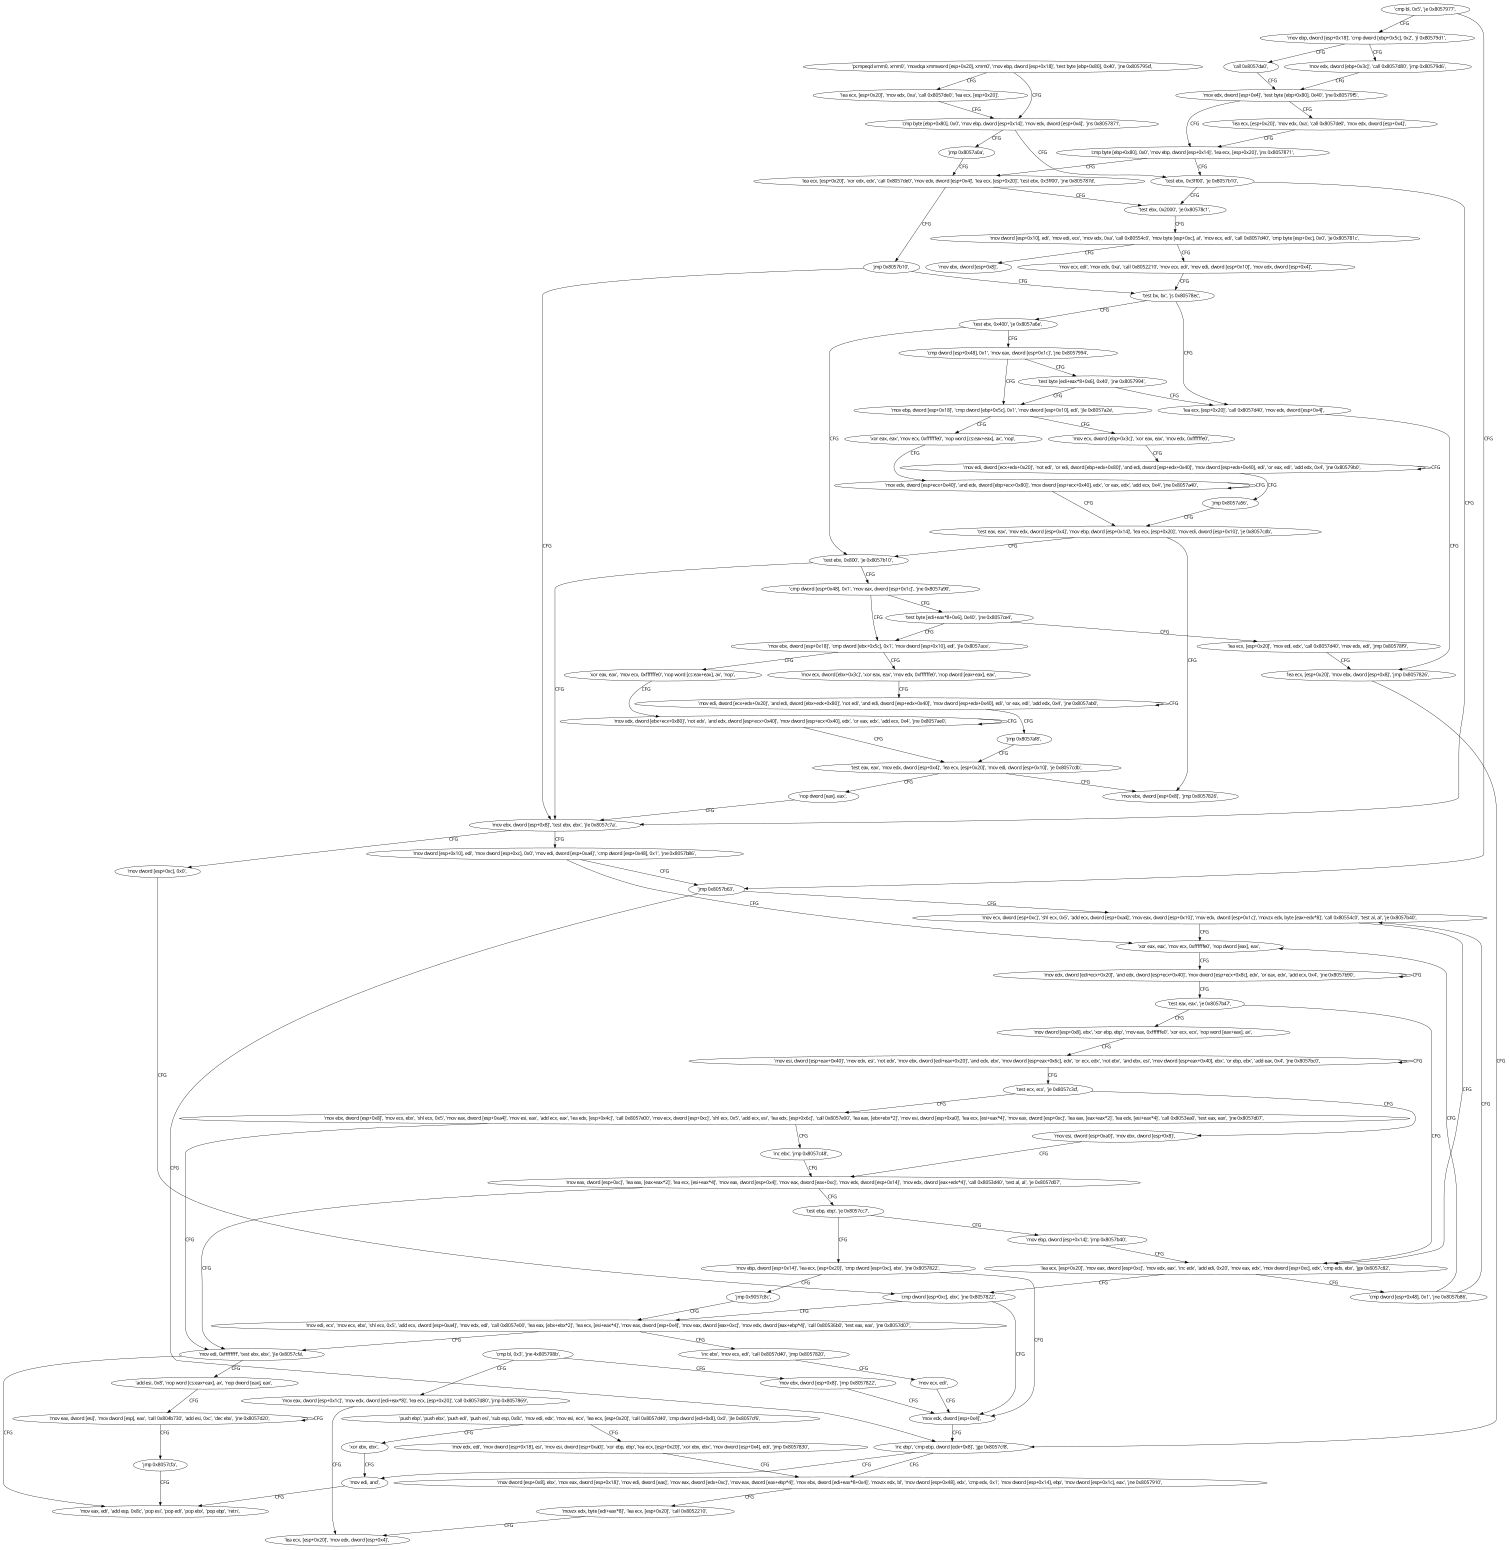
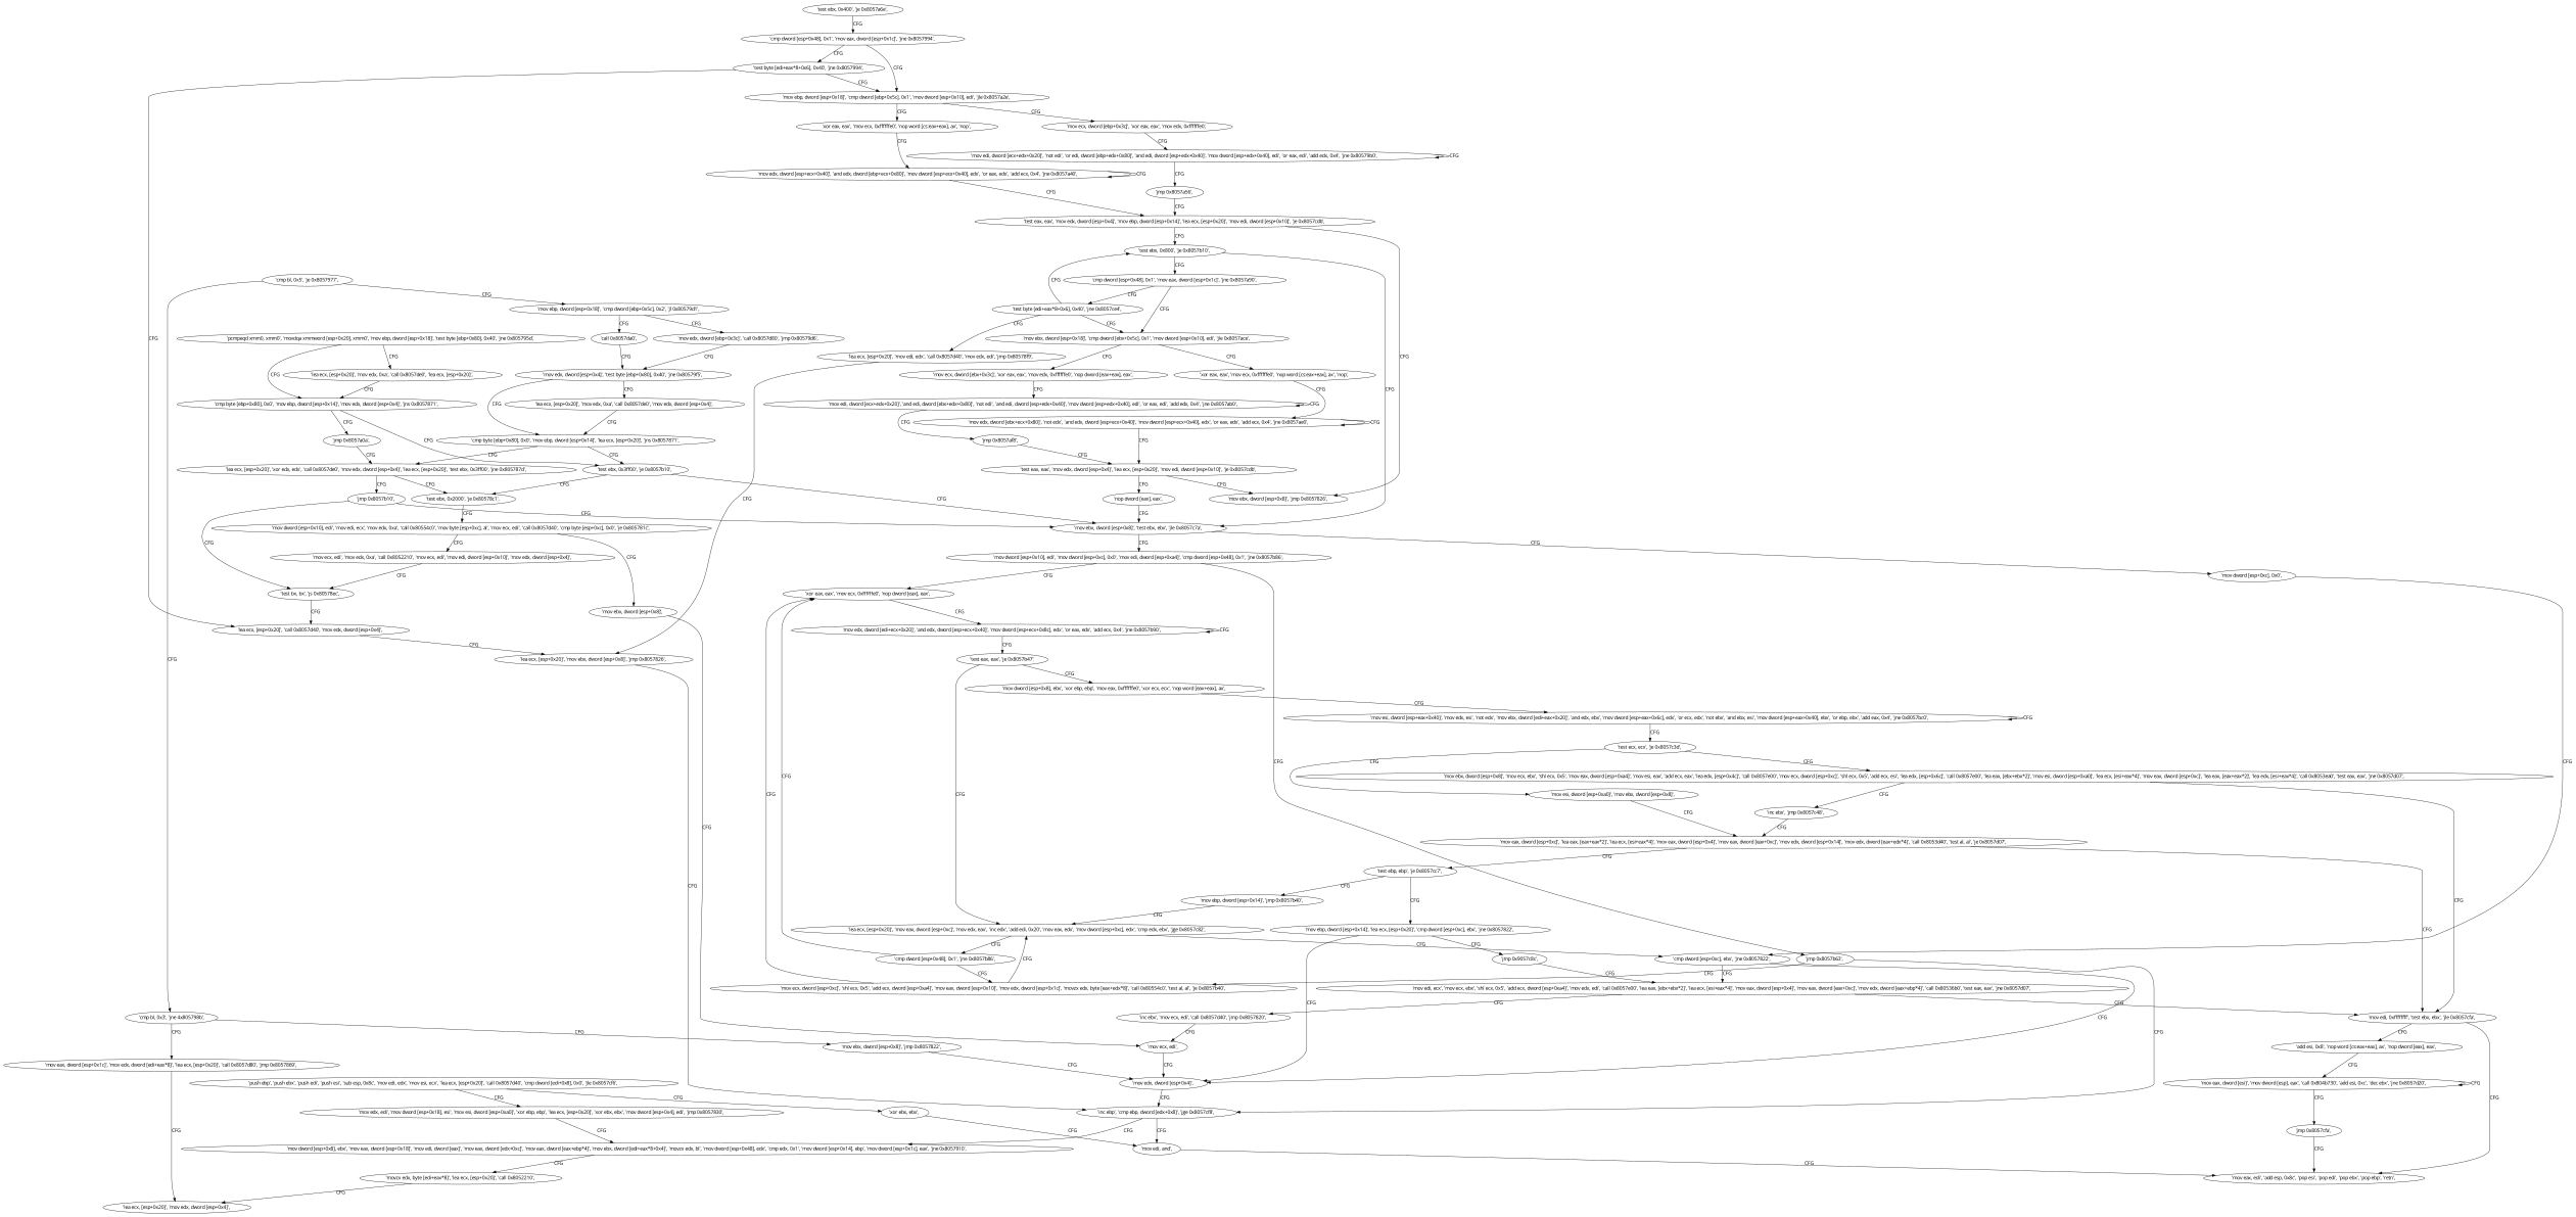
  digraph {
    fontname="Open Sans"
    node [fontname="Open Sans"]
    edge [fontname="Open Sans"]
    n1 [label="'push ebp', 'push ebx', 'push edi', 'push esi', 'sub esp, 0x8c', 'mov edi, edx', 'mov esi, ecx', 'lea ecx, [esp+0x20]', 'call 0x8057d40', 'cmp dword [edi+0x8], 0x0', 'jle 0x8057cf6', "]
    n2 [label="'xor ebx, ebx', "]
    n3 [label="'mov edx, edi', 'mov dword [esp+0x18], esi', 'mov esi, dword [esp+0xa0]', 'xor ebp, ebp', 'lea ecx, [esp+0x20]', 'xor ebx, ebx', 'mov dword [esp+0x4], edi', 'jmp 0x8057830', "]
    n4 [label="'mov edi, and',"]
    n5 [label="'mov dword [esp+0x8], ebx', 'mov eax, dword [esp+0x18]', 'mov edi, dword [eax]', 'mov eax, dword [edx+0xc]', 'mov eax, dword [eax+ebp*4]', 'mov ebx, dword [edi+eax*8+0x4]', 'movzx edx, bl', 'mov dword [esp+0x48], edx', 'cmp edx, 0x1', 'mov dword [esp+0x14], ebp', 'mov dword [esp+0x1c], eax', 'jne 0x8057910', "]
    n6 [label="'mov eax, edi', 'add esp, 0x8c', 'pop esi', 'pop edi', 'pop ebx', 'pop ebp', 'retn', "]
    n7 [label="'movzx edx, byte [edi+eax*8]', 'lea ecx, [esp+0x20]', 'call 0x8052210', "]
    n8 [label="'lea ecx, [esp+0x20]', 'mov edx, dword [esp+0x4]', "]
    n9 [label="'pcmpeqd xmm0, xmm0', 'movdqa xmmword [esp+0x20], xmm0', 'mov ebp, dword [esp+0x18]', 'test byte [ebp+0x80], 0x40', 'jne 0x805795d', "]
    n10 [label="'cmp byte [ebp+0x80], 0x0', 'mov ebp, dword [esp+0x14]', 'mov edx, dword [esp+0x4]', 'jns 0x8057871', "]
    n11 [label="'lea ecx, [esp+0x20]', 'mov edx, 0xa', 'call 0x8057de0', 'lea ecx, [esp+0x20]', "]
    n12 [label="'cmp bl, 0x5', 'je 0x8057977', "]
    n13 [label="'mov ebp, dword [esp+0x18]', 'cmp dword [ebp+0x5c], 0x2', 'jl 0x80579d1', "]
    n14 [label="'cmp bl, 0x3', 'jne 4x805798b',"]
    n15 [label="'test ebx, 0x3ff00', 'je 0x8057b10', "]
    n16 [label="'jmp 0x8057a0a', "]
    n17 [label="'call 0x8057da0', "]
    n18 [label="'mov edx, dword [ebp+0x3c]', 'call 0x8057d80', 'jmp 0x80579d6', "]
    n19 [label="'mov ebx, dword [esp+0x8]', 'jmp 0x8057822', "]
    n20 [label="'mov eax, dword [esp+0x1c]', 'mov edx, dword [edi+eax*8]', 'lea ecx, [esp+0x20]', 'call 0x8057d80', 'jmp 0x8057869', "]
    n21 [label="'mov ebx, dword [esp+0x8]', 'test ebx, ebx', 'jle 0x8057c7a', "]
    n22 [label="'test ebx, 0x2000', 'je 0x80578c1', "]
    n23 [label="'lea ecx, [esp+0x20]', 'xor edx, edx', 'call 0x8057de0', 'mov edx, dword [esp+0x4]', 'lea ecx, [esp+0x20]', 'test ebx, 0x3ff00', 'jne 0x805787d', "]
    n24 [label="'mov edx, dword [esp+0x4]', 'test byte [ebp+0x80], 0x40', 'jne 0x80579f5', "]
    n25 [label="'mov edx, dword [esp+0x4]', "]
    n26 [label="'mov dword [esp+0xc], 0x0', "]
    n27 [label="'mov dword [esp+0x10], edi', 'mov dword [esp+0xc], 0x0', 'mov edi, dword [esp+0xa4]', 'cmp dword [esp+0x48], 0x1', 'jne 0x8057b86', "]
    n28 [label="'cmp dword [esp+0xc], ebx', 'jne 0x8057822', "]
    n29 [label="'xor eax, eax', 'mov ecx, 0xffffffe0', 'nop dword [eax], eax', "]
    n30 [label="'jmp 0x8057b63', "]
    n31 [label="'mov edi, ecx', 'mov ecx, ebx', 'shl ecx, 0x5', 'add ecx, dword [esp+0xa4]', 'mov edx, edi', 'call 0x8057e00', 'lea eax, [ebx+ebx*2]', 'lea ecx, [esi+eax*4]', 'mov eax, dword [esp+0x4]', 'mov eax, dword [eax+0xc]', 'mov edx, dword [eax+ebp*4]', 'call 0x80536b0', 'test eax, eax', 'jne 0x8057d07', "]
    n32 [label="'mov edx, dword [edi+ecx+0x20]', 'and edx, dword [esp+ecx+0x40]', 'mov dword [esp+ecx+0x8c], edx', 'or eax, edx', 'add ecx, 0x4', 'jne 0x8057b90', "]
    n33 [label="'mov ecx, dword [esp+0xc]', 'shl ecx, 0x5', 'add ecx, dword [esp+0xa4]', 'mov eax, dword [esp+0x10]', 'mov edx, dword [esp+0x1c]', 'movzx edx, byte [eax+edx*8]', 'call 0x80554c0', 'test al, al', 'je 0x8057b40', "]
    n34 [label="'inc ebp', 'cmp ebp, dword [edx+0x8]', 'jge 0x8057cf8', "]
    n35 [label="'mov dword [esp+0x10], edi', 'mov edi, ecx', 'mov edx, 0xa', 'call 0x80554c0', 'mov byte [esp+0xc], al', 'mov ecx, edi', 'call 0x8057d40', 'cmp byte [esp+0xc], 0x0', 'je 0x805781c', "]
    n36 [label="'test bx, bx', 'js 0x80578ec', "]
    n37 [label="'lea ecx, [esp+0x20]', 'call 0x8057d40', 'mov edx, dword [esp+0x4]', "]
    n38 [label="'test ebx, 0x400', 'je 0x8057a6e', "]
    n39 [label="'mov ebx, dword [esp+0x8]', "]
    n40 [label="'mov ecx, edi', 'mov edx, 0xa', 'call 0x8052210', 'mov ecx, edi', 'mov edi, dword [esp+0x10]', 'mov edx, dword [esp+0x4]', "]
    n41 [label="'lea ecx, [esp+0x20]', 'mov ebx, dword [esp+0x8]', 'jmp 0x8057826', "]
    n42 [label="'test ebx, 0x800', 'je 0x8057b10', "]
    n43 [label="'cmp dword [esp+0x48], 0x1', 'mov eax, dword [esp+0x1c]', 'jne 0x8057994', "]
    n44 [label="'mov ecx, edi', "]
    n45 [label="'jmp 0x8057b10', "]
    n46 [label="'cmp byte [ebp+0x80], 0x0', 'mov ebp, dword [esp+0x14]', 'lea ecx, [esp+0x20]', 'jns 0x8057871', "]
    n47 [label="'lea ecx, [esp+0x20]', 'mov edx, 0xa', 'call 0x8057de0', 'mov edx, dword [esp+0x4]', "]
    n48 [label="'mov edi, 0xffffffff', 'test ebx, ebx', 'jle 0x8057cfa', "]
    n49 [label="'inc ebx', 'mov ecx, edi', 'call 0x8057d40', 'jmp 0x8057820', "]
    n50 [label="'test eax, eax', 'je 0x8057b47',"]
    n51 [label="'lea ecx, [esp+0x20]', 'mov eax, dword [esp+0xc]', 'mov edx, eax', 'inc edx', 'add edi, 0x20', 'mov eax, edx', 'mov dword [esp+0xc], edx', 'cmp edx, ebx', 'jge 0x8057c82', "]
    n52 [label="'cmp dword [esp+0x48], 0x1', 'mov eax, dword [esp+0x1c]', 'jne 0x8057a90', "]
    n53 [label="'mov ebp, dword [esp+0x18]', 'cmp dword [ebp+0x5c], 0x1', 'mov dword [esp+0x10], edi', 'jle 0x8057a2e', "]
    n54 [label="'test byte [edi+eax*8+0x6], 0x40', 'jne 0x8057994', "]
    n55 [label="'add esi, 0x8', 'nop word [cs:eax+eax], ax', 'nop dword [eax], eax', "]
    n56 [label="'mov eax, dword [esi]', 'mov dword [esp], eax', 'call 0x804b730', 'add esi, 0xc', 'dec ebx', 'jne 0x8057d20', "]
    n57 [label="'mov dword [esp+0x8], ebx', 'xor ebp, ebp', 'mov eax, 0xffffffe0', 'xor ecx, ecx', 'nop word [eax+eax], ax', "]
    n58 [label="'cmp dword [esp+0x48], 0x1', 'jne 0x8057b86', "]
    n59 [label="'mov ebx, dword [esp+0x18]', 'cmp dword [ebx+0x5c], 0x1', 'mov dword [esp+0x10], edi', 'jle 0x8057ace', "]
    n60 [label="'test byte [edi+eax*8+0x6], 0x40', 'jne 0x8057ce4', "]
    n61 [label="'xor eax, eax', 'mov ecx, 0xffffffe0', 'nop word [cs:eax+eax], ax', 'nop', "]
    n62 [label="'mov ecx, dword [ebp+0x3c]', 'xor eax, eax', 'mov edx, 0xffffffe0', "]
    n63 [label="'jmp 0x8057cfa', "]
    n64 [label="'mov esi, dword [esp+eax+0x40]', 'mov edx, esi', 'not edx', 'mov ebx, dword [edi+eax+0x20]', 'and edx, ebx', 'mov dword [esp+eax+0x6c], edx', 'or ecx, edx', 'not ebx', 'and ebx, esi', 'mov dword [esp+eax+0x40], ebx', 'or ebp, ebx', 'add eax, 0x4', 'jne 0x8057bc0', "]
    n65 [label="'test ecx, ecx', 'je 0x8057c3d', "]
    n66 [label="'xor eax, eax', 'mov ecx, 0xffffffe0', 'nop word [cs:eax+eax], ax', 'nop', "]
    n67 [label="'mov ecx, dword [ebx+0x3c]', 'xor eax, eax', 'mov edx, 0xffffffe0', 'nop dword [eax+eax], eax', "]
    n68 [label="'lea ecx, [esp+0x20]', 'mov edi, edx', 'call 0x8057d40', 'mov edx, edi', 'jmp 0x80578f9', "]
    n69 [label="'mov edx, dword [esp+ecx+0x40]', 'and edx, dword [ebp+ecx+0x80]', 'mov dword [esp+ecx+0x40], edx', 'or eax, edx', 'add ecx, 0x4', 'jne 0x8057a40', "]
    n70 [label="'mov edi, dword [ecx+edx+0x20]', 'not edi', 'or edi, dword [ebp+edx+0x80]', 'and edi, dword [esp+edx+0x40]', 'mov dword [esp+edx+0x40], edi', 'or eax, edi', 'add edx, 0x4', 'jne 0x80579b0', "]
    n71 [label="'mov esi, dword [esp+0xa0]', 'mov ebx, dword [esp+0x8]', "]
    n72 [label="'mov ebx, dword [esp+0x8]', 'mov ecx, ebx', 'shl ecx, 0x5', 'mov eax, dword [esp+0xa4]', 'mov esi, eax', 'add ecx, eax', 'lea edx, [esp+0x4c]', 'call 0x8057e00', 'mov ecx, dword [esp+0xc]', 'shl ecx, 0x5', 'add ecx, esi', 'lea edx, [esp+0x6c]', 'call 0x8057e00', 'lea eax, [ebx+ebx*2]', 'mov esi, dword [esp+0xa0]', 'lea ecx, [esi+eax*4]', 'mov eax, dword [esp+0xc]', 'lea eax, [eax+eax*2]', 'lea edx, [esi+eax*4]', 'call 0x8053ea0', 'test eax, eax', 'jne 0x8057d07', "]
    n73 [label="'mov edx, dword [ebx+ecx+0x80]', 'not edx', 'and edx, dword [esp+ecx+0x40]', 'mov dword [esp+ecx+0x40], edx', 'or eax, edx', 'add ecx, 0x4', 'jne 0x8057ae0', "]
    n74 [label="'mov edi, dword [ecx+edx+0x20]', 'and edi, dword [ebx+edx+0x80]', 'not edi', 'and edi, dword [esp+edx+0x40]', 'mov dword [esp+edx+0x40], edi', 'or eax, edi', 'add edx, 0x4', 'jne 0x8057ab0', "]
    n75 [label="'test eax, eax', 'mov edx, dword [esp+0x4]', 'mov ebp, dword [esp+0x14]', 'lea ecx, [esp+0x20]', 'mov edi, dword [esp+0x10]', 'je 0x8057cdb', "]
    n76 [label="'jmp 0x8057a56', "]
    n77 [label="'mov eax, dword [esp+0xc]', 'lea eax, [eax+eax*2]', 'lea ecx, [esi+eax*4]', 'mov eax, dword [esp+0x4]', 'mov eax, dword [eax+0xc]', 'mov edx, dword [esp+0x14]', 'mov edx, dword [eax+edx*4]', 'call 0x8053d40', 'test al, al', 'je 0x8057d07', "]
    n78 [label="'inc ebx', 'jmp 0x8057c48', "]
    n79 [label="'test ebp, ebp', 'je 0x8057cc7', "]
    n80 [label="'test eax, eax', 'mov edx, dword [esp+0x4]', 'lea ecx, [esp+0x20]', 'mov edi, dword [esp+0x10]', 'je 0x8057cdb', "]
    n81 [label="'jmp 0x8057af8', "]
    n82 [label="'mov ebx, dword [esp+0x8]', 'jmp 0x8057826', "]
    n83 [label="'mov ebp, dword [esp+0x14]', 'lea ecx, [esp+0x20]', 'cmp dword [esp+0xc], ebx', 'jne 0x8057822', "]
    n84 [label="'mov ebp, dword [esp+0x14]', 'jmp 0x8057b40', "]
    n85 [label="'nop dword [eax], eax', "]
    n86 [label="'jmp 0x9057c8c',"]
    n1 -> n2 [label=CFG]
    n1 -> n3 [label=CFG]
    n2 -> n4 [label=CFG]
    n3 -> n5 [label=CFG]
    n4 -> n6 [label=CFG]
    n5 -> n7 [label=CFG]
    n7 -> n8 [label=CFG]
    n9 -> n10 [label=CFG]
    n9 -> n11 [label=CFG]
    n10 -> n15 [label=CFG]
    n10 -> n16 [label=CFG]
    n11 -> n10 [label=CFG]
    n12 -> n13 [label=CFG]
-   n12 -> n30 [label=CFG]
+   n12 -> n14 [label=CFG]
    n13 -> n17 [label=CFG]
    n13 -> n18 [label=CFG]
    n14 -> n19 [label=CFG]
    n14 -> n20 [label=CFG]
    n15 -> n21 [label=CFG]
    n15 -> n22 [label=CFG]
    n16 -> n23 [label=CFG]
    n17 -> n24 [label=CFG]
    n18 -> n24 [label=CFG]
    n19 -> n25 [label=CFG]
    n20 -> n8 [label=CFG]
    n21 -> n26 [label=CFG]
    n21 -> n27 [label=CFG]
    n22 -> n35 [label=CFG]
    n23 -> n22 [label=CFG]
    n23 -> n45 [label=CFG]
    n24 -> n46 [label=CFG]
    n24 -> n47 [label=CFG]
    n25 -> n34 [label=CFG]
    n26 -> n28 [label=CFG]
    n27 -> n29 [label=CFG]
    n27 -> n30 [label=CFG]
    n28 -> n25 [label=CFG]
    n28 -> n31 [label=CFG]
    n29 -> n32 [label=CFG]
    n30 -> n33 [label=CFG]
    n30 -> n34 [label=CFG]
    n31 -> n48 [label=CFG]
    n31 -> n49 [label=CFG]
    n32 -> n32 [label=CFG]
    n32 -> n50 [label=CFG]
    n33 -> n29 [label=CFG]
    n33 -> n51 [label=CFG]
    n34 -> n4 [label=CFG]
    n34 -> n5 [label=CFG]
    n35 -> n39 [label=CFG]
    n35 -> n40 [label=CFG]
    n36 -> n37 [label=CFG]
-   n36 -> n38 [label=CFG]
    n37 -> n41 [label=CFG]
-   n38 -> n42 [label=CFG]
+   n60 -> n42 [label=CFG]
    n38 -> n43 [label=CFG]
+   n39 -> n44 [label=CFG]
    n40 -> n36 [label=CFG]
    n41 -> n34 [label=CFG]
    n42 -> n21 [label=CFG]
    n42 -> n52 [label=CFG]
    n43 -> n53 [label=CFG]
    n43 -> n54 [label=CFG]
    n44 -> n25 [label=CFG]
    n45 -> n21 [label=CFG]
    n45 -> n36 [label=CFG]
    n46 -> n15 [label=CFG]
    n46 -> n23 [label=CFG]
    n47 -> n46 [label=CFG]
    n48 -> n6 [label=CFG]
    n48 -> n55 [label=CFG]
    n49 -> n44 [label=CFG]
    n50 -> n51 [label=CFG]
    n50 -> n57 [label=CFG]
    n51 -> n28 [label=CFG]
    n51 -> n58 [label=CFG]
    n52 -> n59 [label=CFG]
    n52 -> n60 [label=CFG]
    n53 -> n61 [label=CFG]
    n53 -> n62 [label=CFG]
    n54 -> n37 [label=CFG]
    n54 -> n53 [label=CFG]
    n55 -> n56 [label=CFG]
    n56 -> n56 [label=CFG]
    n56 -> n63 [label=CFG]
    n57 -> n64 [label=CFG]
    n58 -> n29 [label=CFG]
    n58 -> n33 [label=CFG]
    n59 -> n66 [label=CFG]
    n59 -> n67 [label=CFG]
    n60 -> n59 [label=CFG]
    n60 -> n68 [label=CFG]
    n61 -> n69 [label=CFG]
    n62 -> n70 [label=CFG]
    n63 -> n6 [label=CFG]
    n64 -> n64 [label=CFG]
    n64 -> n65 [label=CFG]
    n65 -> n71 [label=CFG]
    n65 -> n72 [label=CFG]
    n66 -> n73 [label=CFG]
    n67 -> n74 [label=CFG]
    n68 -> n41 [label=CFG]
    n69 -> n69 [label=CFG]
    n69 -> n75 [label=CFG]
    n70 -> n70 [label=CFG]
    n70 -> n76 [label=CFG]
    n71 -> n77 [label=CFG]
    n72 -> n48 [label=CFG]
    n72 -> n78 [label=CFG]
    n73 -> n73 [label=CFG]
    n73 -> n80 [label=CFG]
    n74 -> n74 [label=CFG]
    n74 -> n81 [label=CFG]
    n75 -> n42 [label=CFG]
    n75 -> n82 [label=CFG]
    n76 -> n75 [label=CFG]
    n77 -> n48 [label=CFG]
    n77 -> n79 [label=CFG]
    n78 -> n77 [label=CFG]
    n79 -> n83 [label=CFG]
    n79 -> n84 [label=CFG]
    n80 -> n82 [label=CFG]
    n80 -> n85 [label=CFG]
    n81 -> n80 [label=CFG]
    n83 -> n25 [label=CFG]
    n83 -> n86 [label=CFG]
    n84 -> n51 [label=CFG]
    n85 -> n21 [label=CFG]
    n86 -> n31 [label=CFG]
  }
